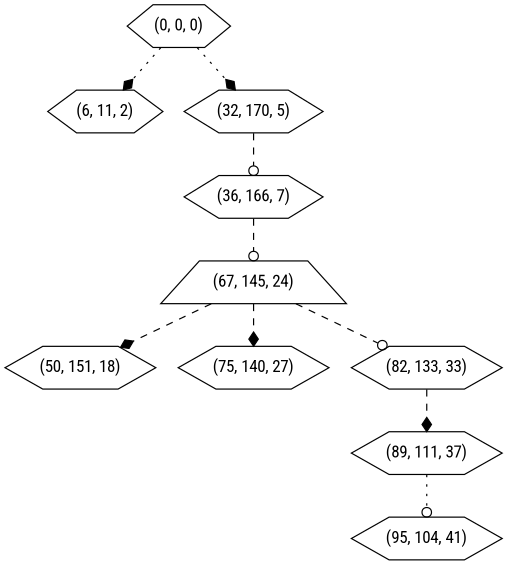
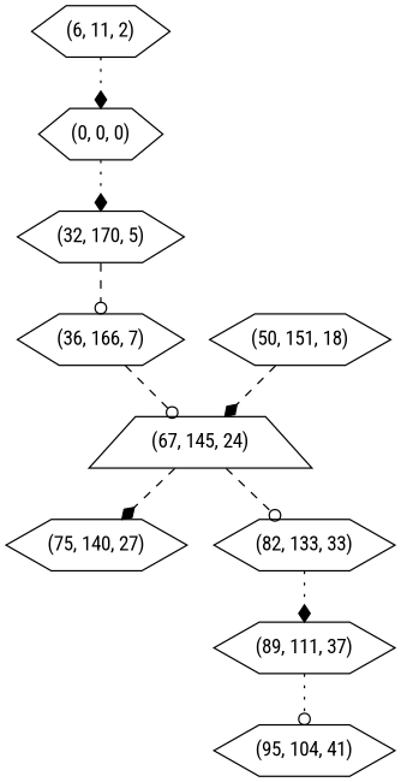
  digraph {
    fontname="Roboto Condensed"
    node [fontname="Roboto Condensed" shape=hexagon]
    edge [arrowhead=diamond fontname="Roboto Condensed" style=dashed]
    n1 [label="(6, 11, 2)"]
    "(0, 0, 0)"
    "(32, 170, 5)"
    "(36, 166, 7)"
    "(67, 145, 24)" [shape=trapezium]
    "(50, 151, 18)"
    "(75, 140, 27)"
    "(82, 133, 33)"
    "(89, 111, 37)"
    "(95, 104, 41)"
-   "(0, 0, 0)" -> n1 [style=dotted]
+   n1 -> "(0, 0, 0)" [style=dotted]
    "(0, 0, 0)" -> "(32, 170, 5)" [style=dotted]
    "(32, 170, 5)" -> "(36, 166, 7)" [arrowhead=odot]
    "(36, 166, 7)" -> "(67, 145, 24)" [arrowhead=odot]
    "(67, 145, 24)" -> "(75, 140, 27)"
    "(67, 145, 24)" -> "(82, 133, 33)" [arrowhead=odot]
-   "(67, 145, 24)" -> "(50, 151, 18)"
-   "(82, 133, 33)" -> "(89, 111, 37)"
+   "(50, 151, 18)" -> "(67, 145, 24)"
+   "(82, 133, 33)" -> "(89, 111, 37)" [style=dotted]
    "(89, 111, 37)" -> "(95, 104, 41)" [arrowhead=odot style=dotted]
  }
